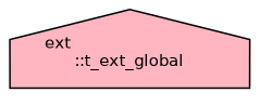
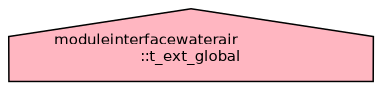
  digraph {
    rankdir=LR
-   n1 [color=black fillcolor=lightpink fontname=Helvetica fontsize=10 height=0.2 label="ext\l::t_ext_global" shape=house style=filled width=0.4]
+   n1 [color=black fillcolor=lightpink fontname=Helvetica fontsize=10 height=0.2 label="moduleinterfacewaterair\l::t_ext_global" shape=house style=filled width=0.4]
  }
